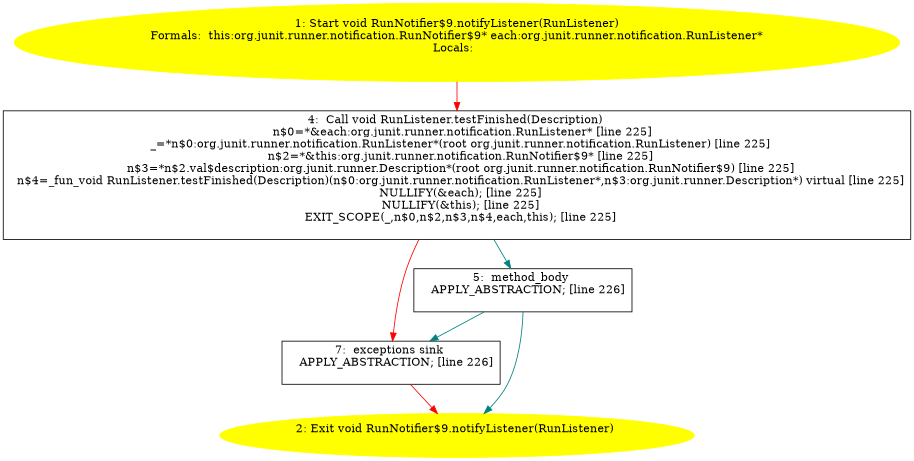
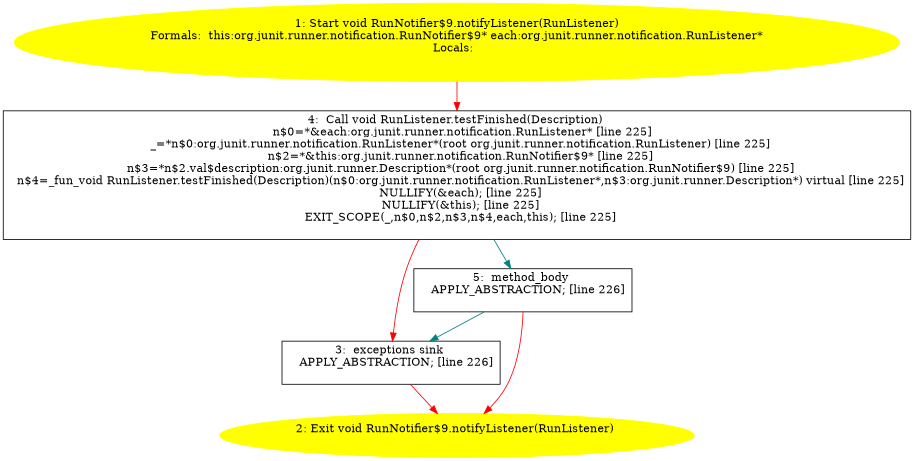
  digraph {
    node [shape=box]
    edge [color=red]
    n1 [color=yellow label="1: Start void RunNotifier$9.notifyListener(RunListener)\nFormals:  this:org.junit.runner.notification.RunNotifier$9* each:org.junit.runner.notification.RunListener*\nLocals:  \n  " style=filled shape=""]
    n2 [label="4:  Call void RunListener.testFinished(Description) \n   n$0=*&each:org.junit.runner.notification.RunListener* [line 225]\n  _=*n$0:org.junit.runner.notification.RunListener*(root org.junit.runner.notification.RunListener) [line 225]\n  n$2=*&this:org.junit.runner.notification.RunNotifier$9* [line 225]\n  n$3=*n$2.val$description:org.junit.runner.Description*(root org.junit.runner.notification.RunNotifier$9) [line 225]\n  n$4=_fun_void RunListener.testFinished(Description)(n$0:org.junit.runner.notification.RunListener*,n$3:org.junit.runner.Description*) virtual [line 225]\n  NULLIFY(&each); [line 225]\n  NULLIFY(&this); [line 225]\n  EXIT_SCOPE(_,n$0,n$2,n$3,n$4,each,this); [line 225]\n "]
-   n3 [label="7:  exceptions sink \n   APPLY_ABSTRACTION; [line 226]\n "]
+   n3 [label="3:  exceptions sink \n   APPLY_ABSTRACTION; [line 226]\n "]
    n4 [label="5:  method_body \n   APPLY_ABSTRACTION; [line 226]\n "]
    n5 [color=yellow label="2: Exit void RunNotifier$9.notifyListener(RunListener) \n  " style=filled shape=""]
    n1 -> n2
    n2 -> n3
    n2 -> n4 [color=teal]
    n3 -> n5
    n4 -> n3 [color=teal]
-   n4 -> n5 [color=teal]
+   n4 -> n5
  }
